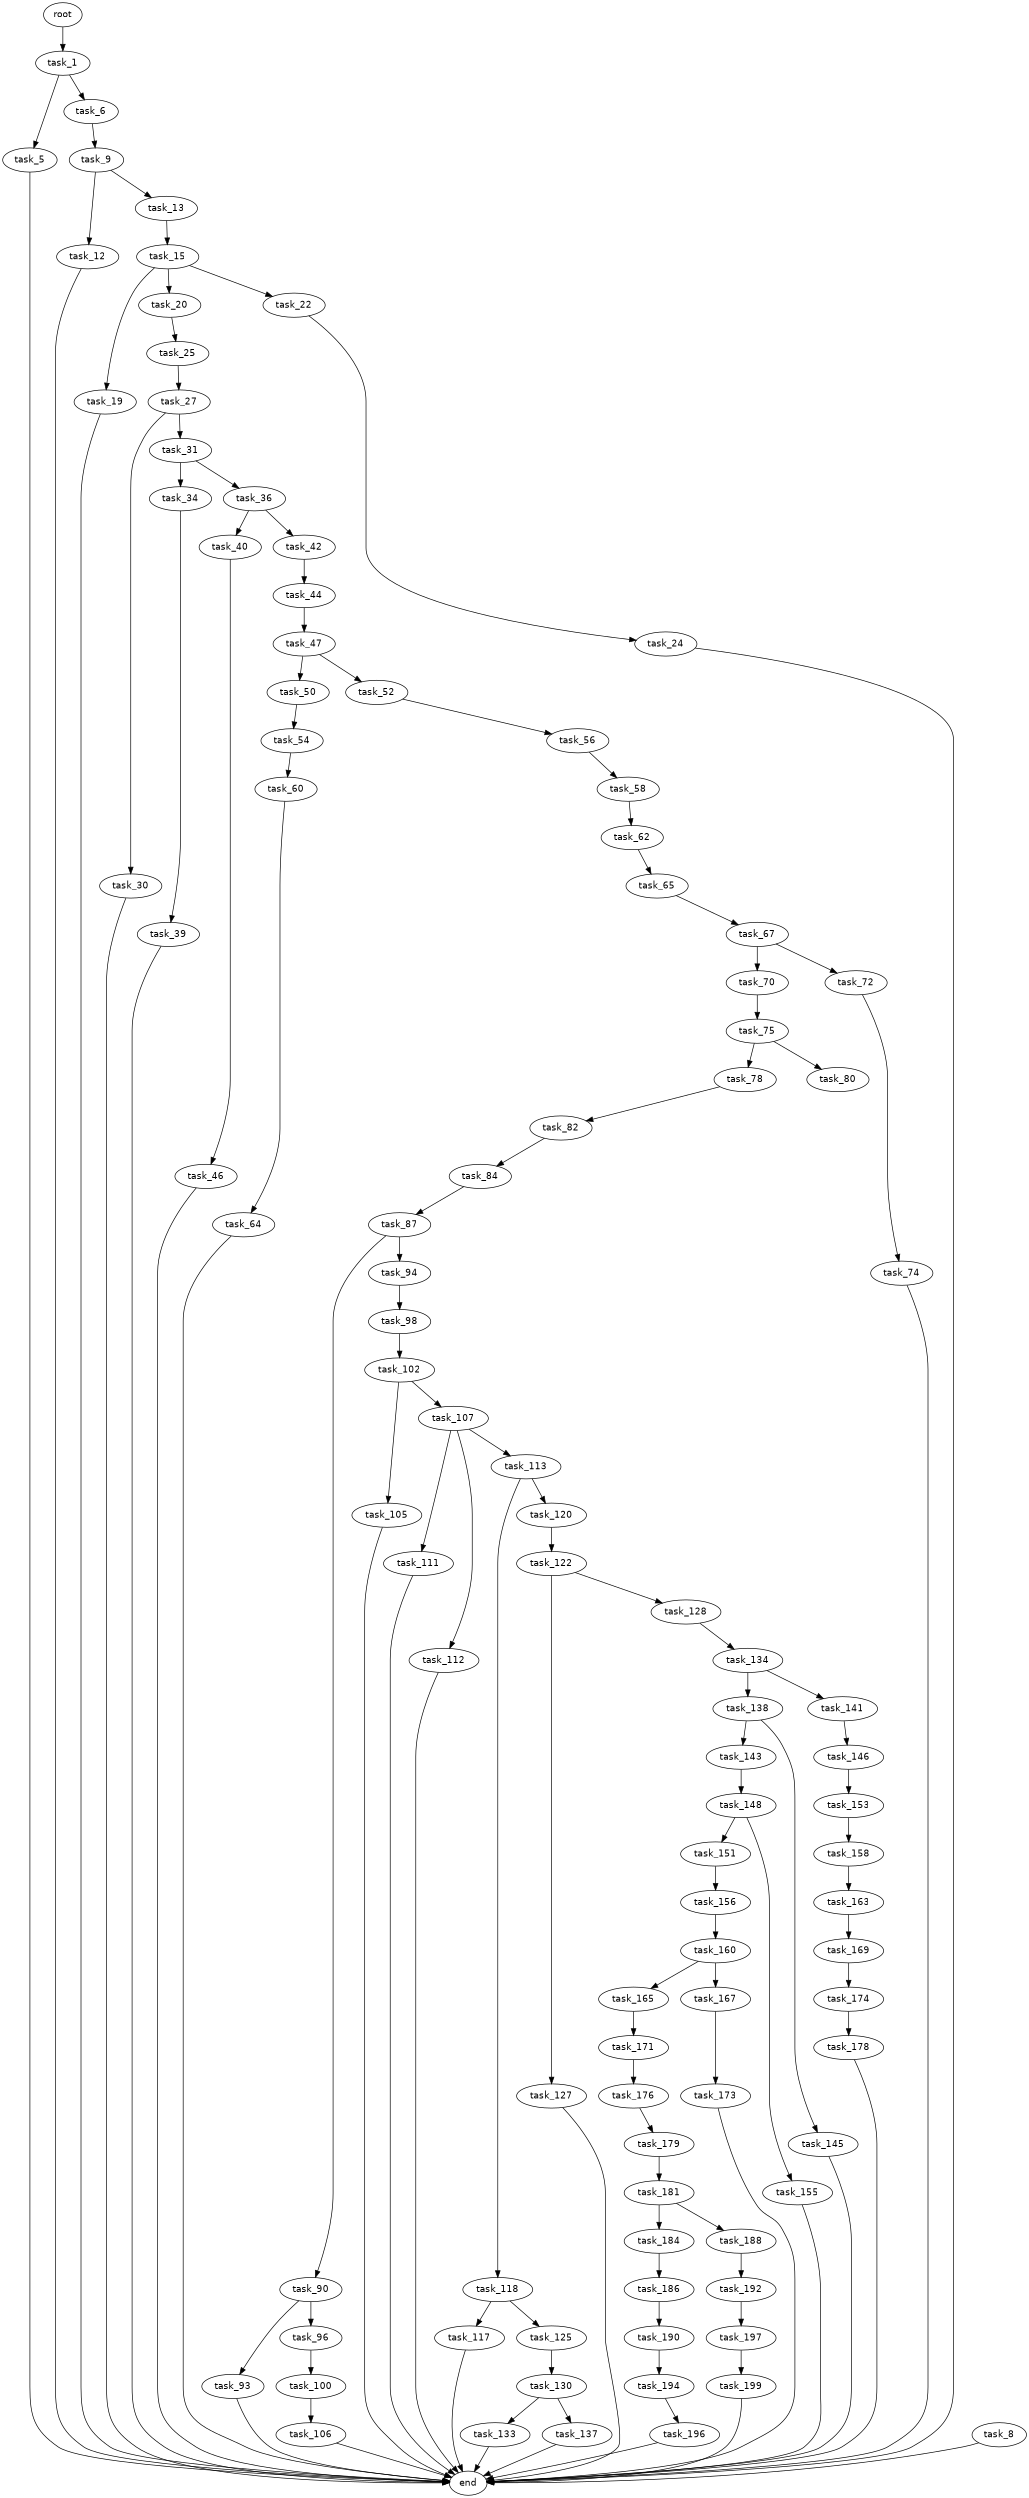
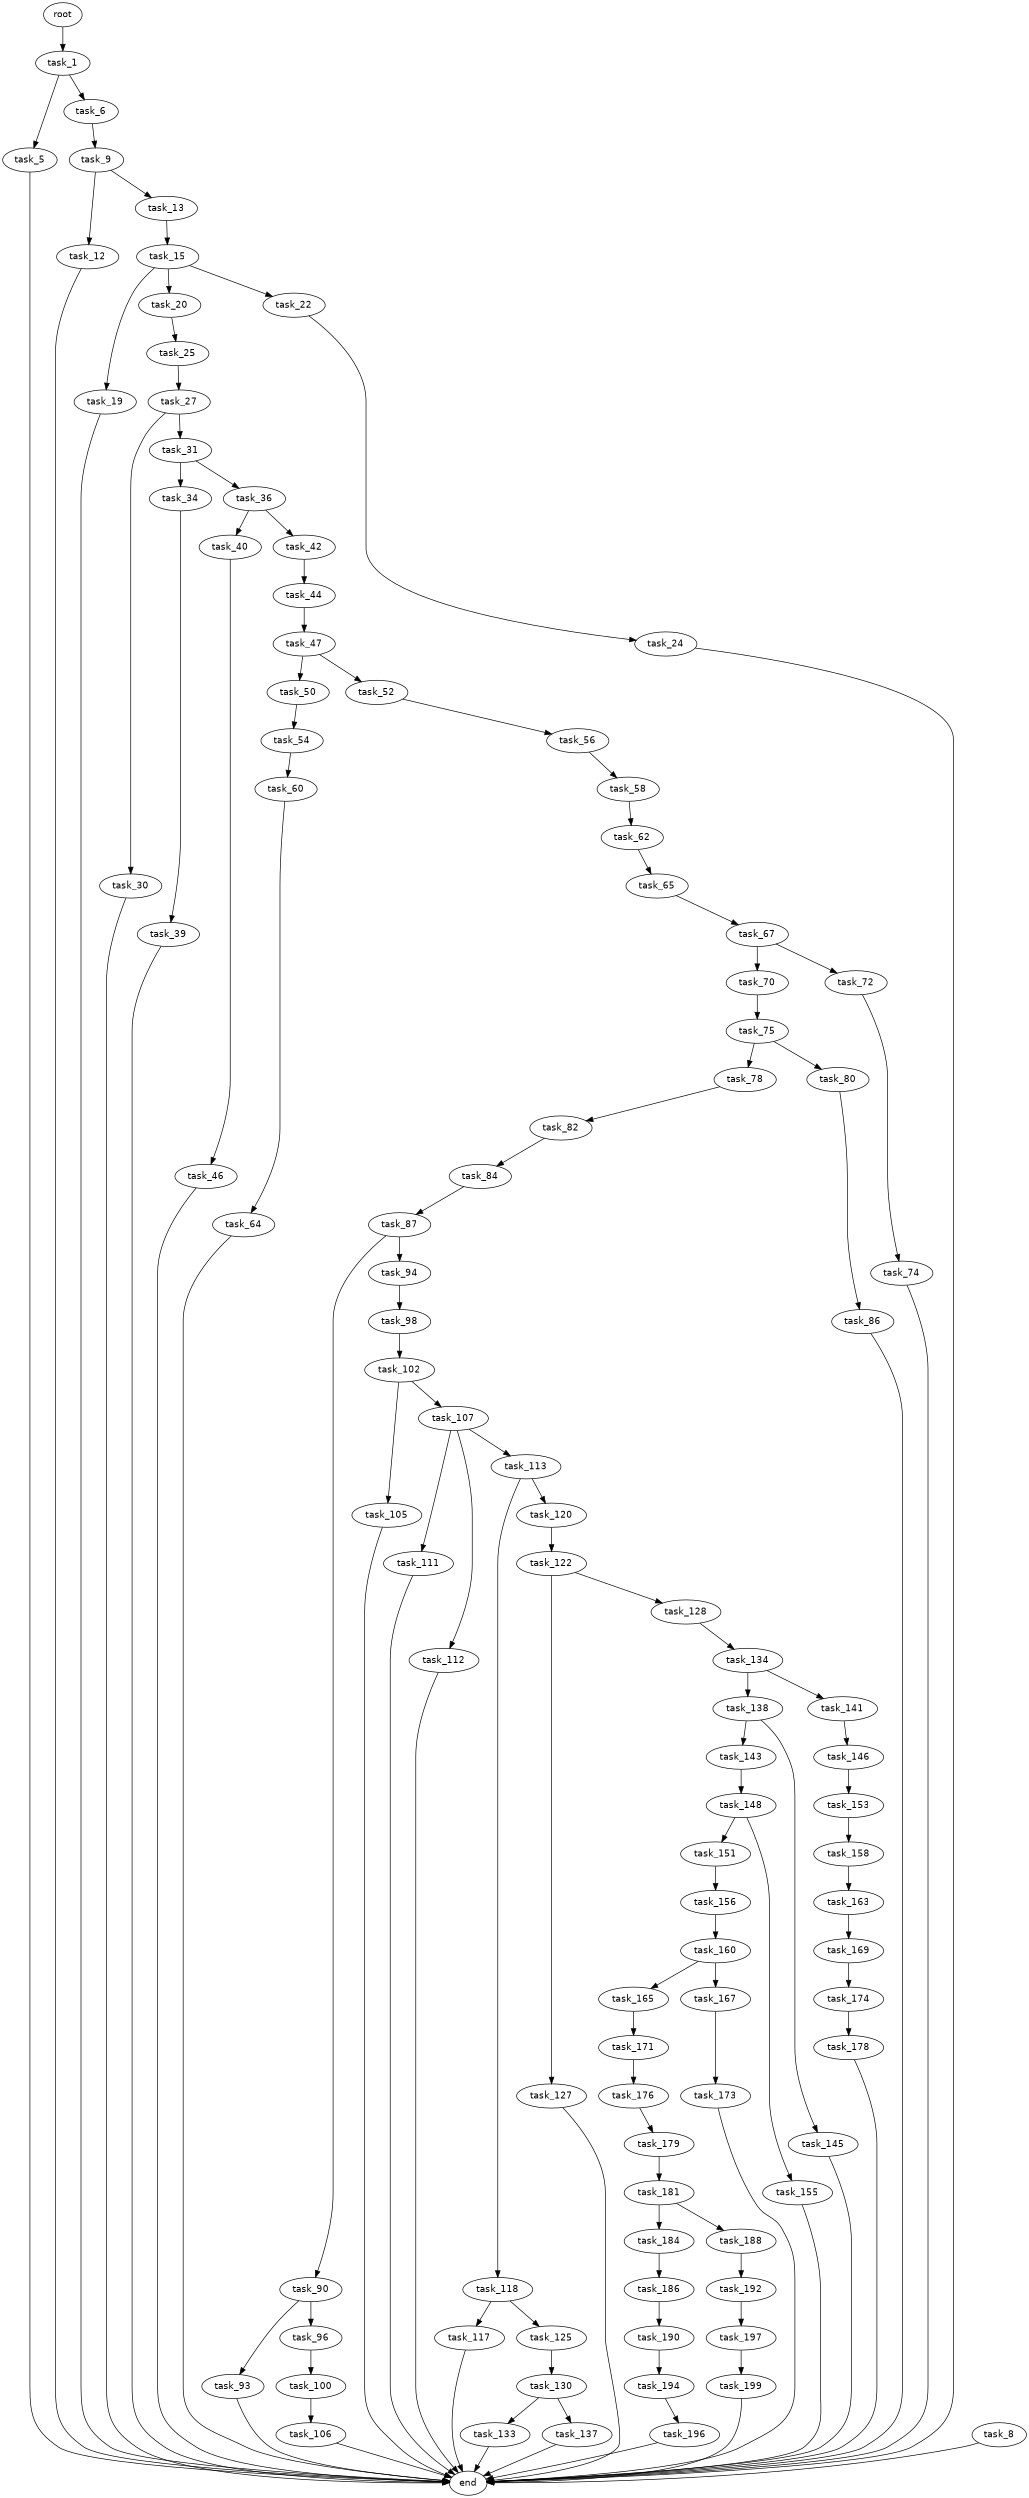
  digraph {
    fontname="DejaVu Sans"
    node [fontname="DejaVu Sans"]
    edge [fontname="DejaVu Sans"]
    root
    task_1
    task_5
    task_6
    end
    task_9
    task_8
    task_12
    task_13
    task_15
    task_19
    task_20
    task_22
    task_25
    task_24
    task_27
    task_30
    task_31
    task_34
    task_36
    task_39
    task_40
    task_42
    task_46
    task_44
    task_47
    task_50
    task_52
    task_54
    task_56
    task_60
    task_58
    task_64
    task_62
    task_65
    task_67
    task_70
    task_72
    task_75
    task_74
    task_78
    task_80
    task_82
+   task_86
    task_84
    task_87
    task_90
    task_94
    task_93
    task_96
    task_98
    task_100
    task_102
    task_106
    task_105
    task_107
    task_111
    task_112
    task_113
    task_118
    task_120
    task_117
    task_125
    task_122
    task_130
    task_127
    task_128
    task_133
    task_137
    task_134
    task_138
    task_141
    task_143
    task_145
    task_146
    task_148
    task_153
    task_151
    task_155
    task_158
    task_156
    task_163
    task_160
    task_165
    task_167
    task_169
    task_171
    task_173
    task_174
    task_176
    task_178
    task_179
    task_181
    task_184
    task_188
    task_186
    task_192
    task_190
    task_197
    task_194
    task_196
    task_199
    root -> task_1
    task_1 -> task_5
    task_1 -> task_6
    task_5 -> end
    task_6 -> task_9
    task_9 -> task_12
    task_9 -> task_13
    task_8 -> end
    task_12 -> end
    task_13 -> task_15
    task_15 -> task_19
    task_15 -> task_20
    task_15 -> task_22
    task_19 -> end
    task_20 -> task_25
    task_22 -> task_24
    task_25 -> task_27
    task_24 -> end
    task_27 -> task_30
    task_27 -> task_31
    task_30 -> end
    task_31 -> task_34
    task_31 -> task_36
    task_34 -> task_39
    task_36 -> task_40
    task_36 -> task_42
    task_39 -> end
    task_40 -> task_46
    task_42 -> task_44
    task_46 -> end
    task_44 -> task_47
    task_47 -> task_50
    task_47 -> task_52
    task_50 -> task_54
    task_52 -> task_56
    task_54 -> task_60
    task_56 -> task_58
    task_60 -> task_64
    task_58 -> task_62
    task_64 -> end
    task_62 -> task_65
    task_65 -> task_67
    task_67 -> task_70
    task_67 -> task_72
    task_70 -> task_75
    task_72 -> task_74
    task_75 -> task_78
    task_75 -> task_80
    task_74 -> end
    task_78 -> task_82
+   task_80 -> task_86
    task_82 -> task_84
+   task_86 -> end
    task_84 -> task_87
    task_87 -> task_90
    task_87 -> task_94
    task_90 -> task_93
    task_90 -> task_96
    task_94 -> task_98
    task_93 -> end
    task_96 -> task_100
    task_98 -> task_102
    task_100 -> task_106
    task_102 -> task_105
    task_102 -> task_107
    task_106 -> end
    task_105 -> end
    task_107 -> task_111
    task_107 -> task_112
    task_107 -> task_113
    task_111 -> end
    task_112 -> end
    task_113 -> task_118
    task_113 -> task_120
    task_118 -> task_117
    task_118 -> task_125
    task_120 -> task_122
    task_117 -> end
    task_125 -> task_130
    task_122 -> task_127
    task_122 -> task_128
    task_130 -> task_133
    task_130 -> task_137
    task_127 -> end
    task_128 -> task_134
    task_133 -> end
    task_137 -> end
    task_134 -> task_138
    task_134 -> task_141
    task_138 -> task_143
    task_138 -> task_145
    task_141 -> task_146
    task_143 -> task_148
    task_145 -> end
    task_146 -> task_153
    task_148 -> task_151
    task_148 -> task_155
    task_153 -> task_158
    task_151 -> task_156
    task_155 -> end
    task_158 -> task_163
    task_156 -> task_160
    task_163 -> task_169
    task_160 -> task_165
    task_160 -> task_167
    task_165 -> task_171
    task_167 -> task_173
    task_169 -> task_174
    task_171 -> task_176
    task_173 -> end
    task_174 -> task_178
    task_176 -> task_179
    task_178 -> end
    task_179 -> task_181
    task_181 -> task_184
    task_181 -> task_188
    task_184 -> task_186
    task_188 -> task_192
    task_186 -> task_190
    task_192 -> task_197
    task_190 -> task_194
    task_197 -> task_199
    task_194 -> task_196
    task_196 -> end
    task_199 -> end
  }
